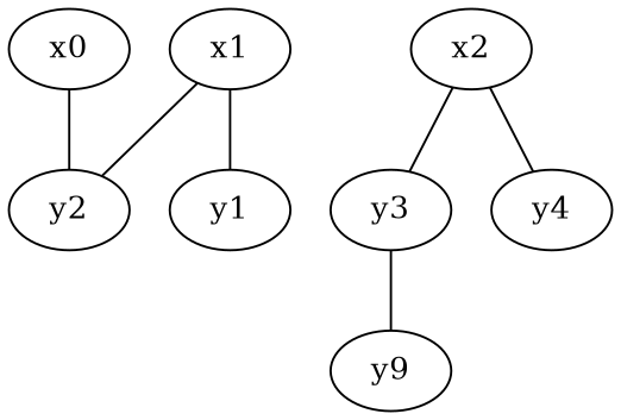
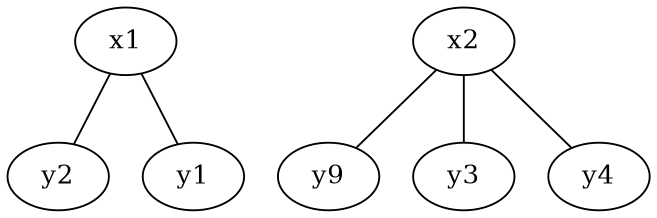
  strict graph {
-   x0
    y2
    x1
    y1
    n5 [label=y9]
    x2
    y3
    y4
-   x0 -- y2
    x1 -- y2
    x1 -- y1
-   y3 -- n5
+   x2 -- n5
    x2 -- y3
    x2 -- y4
  }
